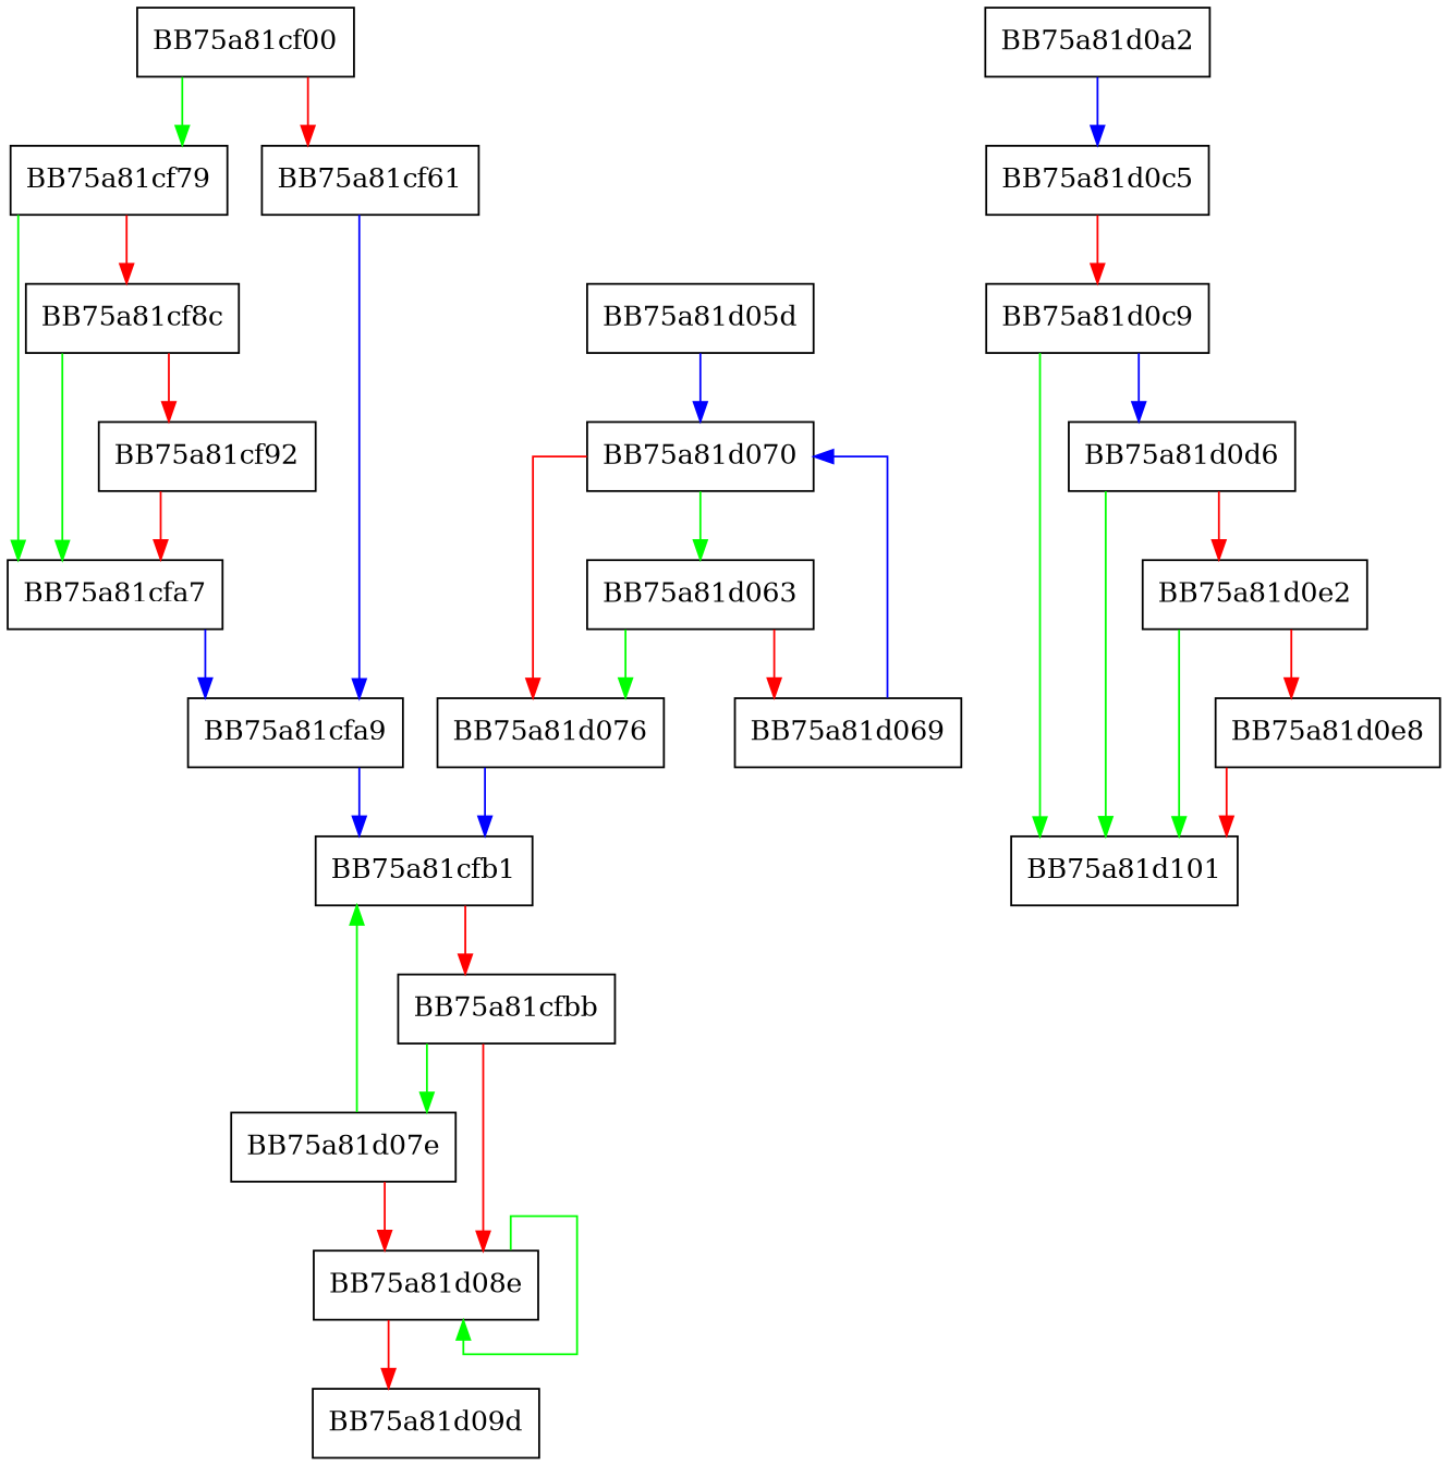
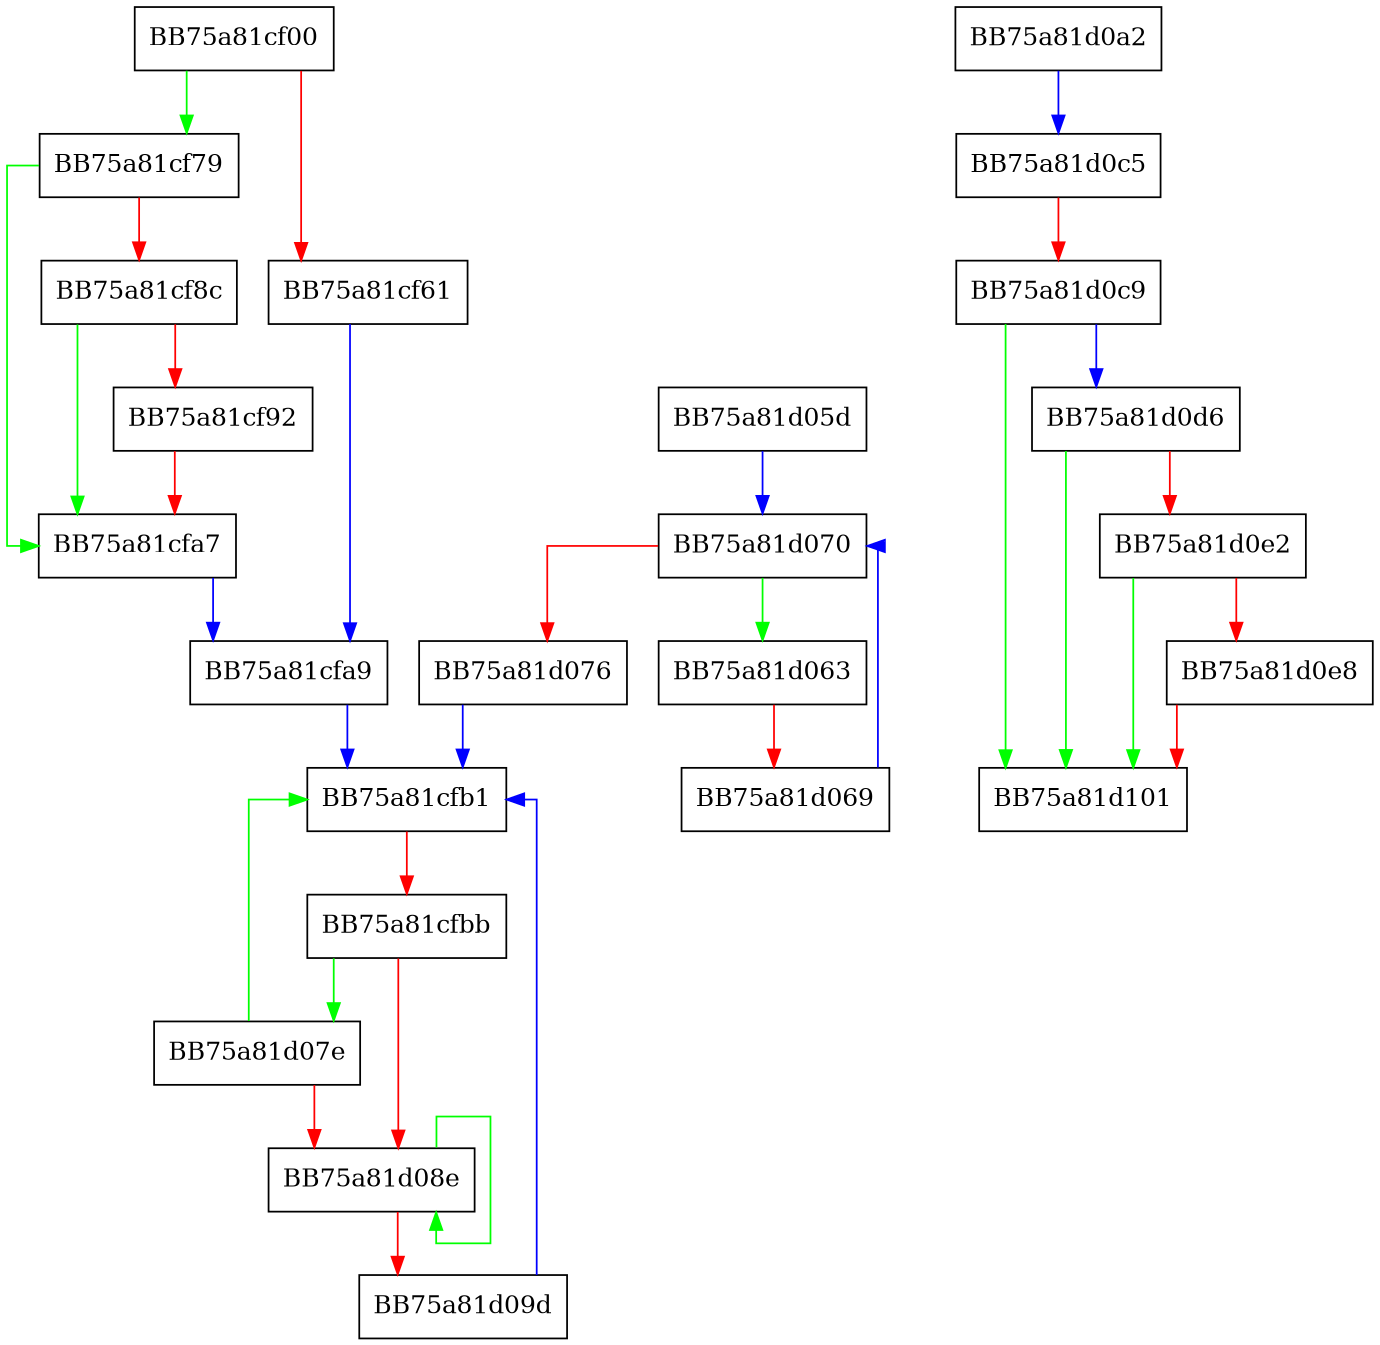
  digraph {
    splines=ortho
    node [shape=box]
    edge [color=red]
    BB75a81cf00
    BB75a81cf79
    BB75a81cf61
    BB75a81cfa7
    BB75a81cf8c
    BB75a81cfa9
    BB75a81cf92
    BB75a81cfb1
    BB75a81cfbb
    BB75a81d0a2
    BB75a81d0c5
    BB75a81d07e
    BB75a81d08e
    BB75a81d0c9
    BB75a81d05d
    BB75a81d070
    BB75a81d09d
    BB75a81d063
    BB75a81d076
    BB75a81d069
    BB75a81d101
    BB75a81d0d6
    BB75a81d0e2
    BB75a81d0e8
    BB75a81cf00 -> BB75a81cf79 [color=green]
    BB75a81cf00 -> BB75a81cf61
    BB75a81cf79 -> BB75a81cfa7 [color=green]
    BB75a81cf79 -> BB75a81cf8c
    BB75a81cf61 -> BB75a81cfa9 [color=blue]
    BB75a81cfa7 -> BB75a81cfa9 [color=blue]
    BB75a81cf8c -> BB75a81cfa7 [color=green]
    BB75a81cf8c -> BB75a81cf92
    BB75a81cfa9 -> BB75a81cfb1 [color=blue]
    BB75a81cf92 -> BB75a81cfa7
    BB75a81cfb1 -> BB75a81cfbb
    BB75a81cfbb -> BB75a81d07e [color=green]
    BB75a81cfbb -> BB75a81d08e
    BB75a81d0a2 -> BB75a81d0c5 [color=blue]
    BB75a81d0c5 -> BB75a81d0c9
    BB75a81d07e -> BB75a81cfb1 [color=green]
    BB75a81d07e -> BB75a81d08e
    BB75a81d08e -> BB75a81d08e [color=green]
    BB75a81d08e -> BB75a81d09d
    BB75a81d0c9 -> BB75a81d101 [color=green]
    BB75a81d0c9 -> BB75a81d0d6 [color=blue]
    BB75a81d05d -> BB75a81d070 [color=blue]
    BB75a81d070 -> BB75a81d063 [color=green]
    BB75a81d070 -> BB75a81d076
-   BB75a81d063 -> BB75a81d076 [color=green]
+   BB75a81d09d -> BB75a81cfb1 [color=blue]
    BB75a81d063 -> BB75a81d069
    BB75a81d076 -> BB75a81cfb1 [color=blue]
    BB75a81d069 -> BB75a81d070 [color=blue]
    BB75a81d0d6 -> BB75a81d101 [color=green]
    BB75a81d0d6 -> BB75a81d0e2
    BB75a81d0e2 -> BB75a81d101 [color=green]
    BB75a81d0e2 -> BB75a81d0e8
    BB75a81d0e8 -> BB75a81d101
  }
